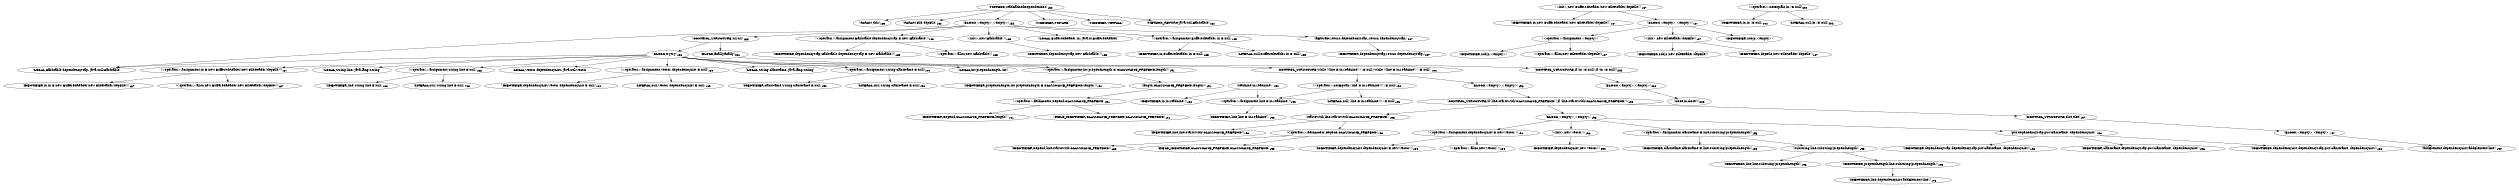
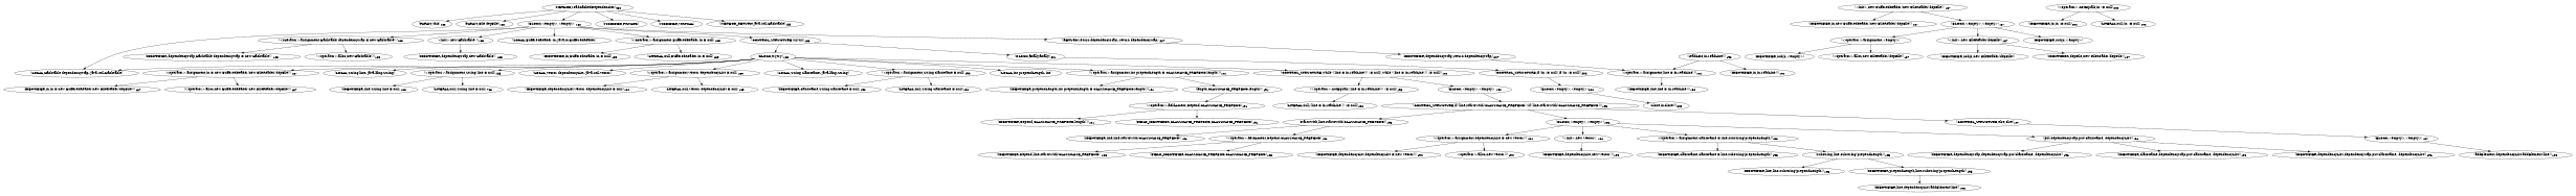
  digraph {
-   n1 [label=<(METHOD,readCachedDependencies)<SUB>182</SUB>>]
+   n1 [label=<(METHOD,readCachedDependencies)<SUB>482</SUB>>]
    n2 [label=<(PARAM,this)<SUB>183</SUB>>]
    n3 [label=<(PARAM,File depFile)<SUB>182</SUB>>]
    n4 [label=<(BLOCK,&lt;empty&gt;,&lt;empty&gt;)<SUB>182</SUB>>]
    n5 [label=<(MODIFIER,PRIVATE)>]
    n6 [label=<(MODIFIER,VIRTUAL)>]
    n7 [label=<(METHOD_RETURN,java.util.Hashtable)<SUB>182</SUB>>]
    n8 [label=<(LOCAL,Hashtable dependencyMap: java.util.Hashtable)>]
    n9 [label=<(&lt;operator&gt;.assignment,Hashtable dependencyMap = new Hashtable())<SUB>183</SUB>>]
    n10 [label=<(&lt;init&gt;,new Hashtable())<SUB>183</SUB>>]
    n11 [label=<(LOCAL,BufferedReader in: java.io.BufferedReader)>]
    n12 [label=<(&lt;operator&gt;.assignment,BufferedReader in = null)<SUB>185</SUB>>]
    n13 [label=<(CONTROL_STRUCTURE,try,try)<SUB>186</SUB>>]
    n14 [label=<(RETURN,return dependencyMap;,return dependencyMap;)<SUB>207</SUB>>]
    n15 [label=<(IDENTIFIER,dependencyMap,Hashtable dependencyMap = new Hashtable())<SUB>183</SUB>>]
    n16 [label=<(&lt;operator&gt;.alloc,new Hashtable())<SUB>183</SUB>>]
    n17 [label=<(IDENTIFIER,dependencyMap,new Hashtable())<SUB>183</SUB>>]
    n18 [label=<(IDENTIFIER,in,BufferedReader in = null)<SUB>185</SUB>>]
    n19 [label=<(LITERAL,null,BufferedReader in = null)<SUB>185</SUB>>]
    n20 [label=<(BLOCK,try,try)<SUB>186</SUB>>]
    n21 [label=<(BLOCK,finally,finally)<SUB>201</SUB>>]
    n22 [label=<(IDENTIFIER,dependencyMap,return dependencyMap;)<SUB>207</SUB>>]
    n23 [label=<(&lt;operator&gt;.assignment,in = new BufferedReader(new FileReader(depFile)))<SUB>187</SUB>>]
    n24 [label=<(LOCAL,String line: java.lang.String)>]
    n25 [label=<(&lt;operator&gt;.assignment,String line = null)<SUB>188</SUB>>]
    n26 [label=<(LOCAL,Vector dependencyList: java.util.Vector)>]
    n27 [label=<(&lt;operator&gt;.assignment,Vector dependencyList = null)<SUB>189</SUB>>]
    n28 [label=<(LOCAL,String className: java.lang.String)>]
    n29 [label=<(&lt;operator&gt;.assignment,String className = null)<SUB>190</SUB>>]
    n30 [label=<(LOCAL,int prependLength: int)>]
    n31 [label=<(&lt;operator&gt;.assignment,int prependLength = CLASSNAME_PREPEND.length())<SUB>191</SUB>>]
    n32 [label=<(CONTROL_STRUCTURE,while ((line = in.readLine()) != null),while ((line = in.readLine()) != null))<SUB>192</SUB>>]
    n33 [label=<(CONTROL_STRUCTURE,if (in != null),if (in != null))<SUB>202</SUB>>]
    n34 [label=<(IDENTIFIER,in,in = new BufferedReader(new FileReader(depFile)))<SUB>187</SUB>>]
    n35 [label=<(&lt;operator&gt;.alloc,new BufferedReader(new FileReader(depFile)))<SUB>187</SUB>>]
    n36 [label=<(&lt;init&gt;,new BufferedReader(new FileReader(depFile)))<SUB>187</SUB>>]
    n37 [label=<(IDENTIFIER,in,new BufferedReader(new FileReader(depFile)))<SUB>187</SUB>>]
    n38 [label=<(BLOCK,&lt;empty&gt;,&lt;empty&gt;)<SUB>187</SUB>>]
    n39 [label=<(IDENTIFIER,line,String line = null)<SUB>188</SUB>>]
    n40 [label=<(LITERAL,null,String line = null)<SUB>788</SUB>>]
    n41 [label=<(IDENTIFIER,dependencyList,Vector dependencyList = null)<SUB>182</SUB>>]
    n42 [label=<(LITERAL,null,Vector dependencyList = null)<SUB>189</SUB>>]
    n43 [label=<(IDENTIFIER,className,String className = null)<SUB>190</SUB>>]
    n44 [label=<(LITERAL,null,String className = null)<SUB>190</SUB>>]
    n45 [label=<(IDENTIFIER,prependLength,int prependLength = CLASSNAME_PREPEND.length())<SUB>191</SUB>>]
    n46 [label=<(length,CLASSNAME_PREPEND.length())<SUB>191</SUB>>]
    n47 [label=<(&lt;operator&gt;.notEquals,(line = in.readLine()) != null)<SUB>192</SUB>>]
    n48 [label=<(BLOCK,&lt;empty&gt;,&lt;empty&gt;)<SUB>192</SUB>>]
    n49 [label=<(&lt;operator&gt;.assignment,&lt;empty&gt;)>]
    n50 [label=<(&lt;init&gt;,new FileReader(depFile))<SUB>187</SUB>>]
    n51 [label=<(IDENTIFIER,$obj2,&lt;empty&gt;)>]
    n52 [label=<(IDENTIFIER,$obj2,&lt;empty&gt;)>]
    n53 [label=<(&lt;operator&gt;.alloc,new FileReader(depFile))<SUB>187</SUB>>]
    n54 [label=<(IDENTIFIER,$obj2,new FileReader(depFile))>]
    n55 [label=<(IDENTIFIER,depFile,new FileReader(depFile))<SUB>187</SUB>>]
    n56 [label=<(&lt;operator&gt;.fieldAccess,Depend.CLASSNAME_PREPEND)<SUB>191</SUB>>]
    n57 [label=<(IDENTIFIER,Depend,CLASSNAME_PREPEND.length())<SUB>191</SUB>>]
    n58 [label=<(FIELD_IDENTIFIER,CLASSNAME_PREPEND,CLASSNAME_PREPEND)<SUB>191</SUB>>]
    n59 [label=<(&lt;operator&gt;.assignment,line = in.readLine())<SUB>192</SUB>>]
    n60 [label=<(LITERAL,null,(line = in.readLine()) != null)<SUB>192</SUB>>]
    n61 [label=<(CONTROL_STRUCTURE,if (line.startsWith(CLASSNAME_PREPEND)),if (line.startsWith(CLASSNAME_PREPEND)))<SUB>193</SUB>>]
    n62 [label=<(IDENTIFIER,line,line = in.readLine())<SUB>192</SUB>>]
    n63 [label=<(readLine,in.readLine())<SUB>192</SUB>>]
    n64 [label=<(IDENTIFIER,in,in.readLine())<SUB>192</SUB>>]
    n65 [label=<(startsWith,line.startsWith(CLASSNAME_PREPEND))<SUB>193</SUB>>]
    n66 [label=<(BLOCK,&lt;empty&gt;,&lt;empty&gt;)<SUB>193</SUB>>]
    n67 [label=<(CONTROL_STRUCTURE,else,else)<SUB>197</SUB>>]
    n68 [label=<(IDENTIFIER,line,line.startsWith(CLASSNAME_PREPEND))<SUB>196</SUB>>]
    n69 [label=<(&lt;operator&gt;.fieldAccess,Depend.CLASSNAME_PREPEND)<SUB>193</SUB>>]
    n70 [label=<(&lt;operator&gt;.assignment,dependencyList = new Vector())<SUB>194</SUB>>]
    n71 [label=<(&lt;init&gt;,new Vector())<SUB>194</SUB>>]
    n72 [label=<(&lt;operator&gt;.assignment,className = line.substring(prependLength))<SUB>195</SUB>>]
    n73 [label=<(put,dependencyMap.put(className, dependencyList))<SUB>196</SUB>>]
    n74 [label=<(BLOCK,&lt;empty&gt;,&lt;empty&gt;)<SUB>197</SUB>>]
    n75 [label=<(IDENTIFIER,Depend,line.startsWith(CLASSNAME_PREPEND))<SUB>183</SUB>>]
    n76 [label=<(FIELD_IDENTIFIER,CLASSNAME_PREPEND,CLASSNAME_PREPEND)<SUB>193</SUB>>]
    n77 [label=<(IDENTIFIER,dependencyList,dependencyList = new Vector())<SUB>194</SUB>>]
    n78 [label=<(&lt;operator&gt;.alloc,new Vector())<SUB>194</SUB>>]
-   n79 [label=<(IDENTIFIER,dependencyList,new Vector())<SUB>994</SUB>>]
+   n79 [label=<(IDENTIFIER,dependencyList,new Vector())<SUB>194</SUB>>]
    n80 [label=<(IDENTIFIER,className,className = line.substring(prependLength))<SUB>195</SUB>>]
    n81 [label=<(substring,line.substring(prependLength))<SUB>195</SUB>>]
    n82 [label=<(IDENTIFIER,dependencyMap,dependencyMap.put(className, dependencyList))<SUB>196</SUB>>]
    n83 [label=<(IDENTIFIER,className,dependencyMap.put(className, dependencyList))<SUB>196</SUB>>]
    n84 [label=<(IDENTIFIER,dependencyList,dependencyMap.put(className, dependencyList))<SUB>196</SUB>>]
    n85 [label=<(IDENTIFIER,line,line.substring(prependLength))<SUB>195</SUB>>]
    n86 [label=<(IDENTIFIER,prependLength,line.substring(prependLength))<SUB>195</SUB>>]
    n87 [label=<(IDENTIFIER,line,dependencyList.addElement(line))<SUB>198</SUB>>]
    n88 [label=<(addElement,dependencyList.addElement(line))<SUB>194</SUB>>]
    n89 [label=<(BLOCK,&lt;empty&gt;,&lt;empty&gt;)<SUB>202</SUB>>]
    n90 [label=<(&lt;operator&gt;.notEquals,in != null)<SUB>202</SUB>>]
    n91 [label=<(IDENTIFIER,in,in != null)<SUB>202</SUB>>]
    n92 [label=<(LITERAL,null,in != null)<SUB>202</SUB>>]
    n93 [label=<(close,in.close())<SUB>203</SUB>>]
    n1 -> n2
    n1 -> n3
    n1 -> n4
    n1 -> n5
    n1 -> n6
    n1 -> n7
    n4 -> n8
    n4 -> n9
    n4 -> n10
    n4 -> n11
    n4 -> n12
    n4 -> n13
    n4 -> n14
    n9 -> n15
    n9 -> n16
    n10 -> n17
    n12 -> n18
    n12 -> n19
    n13 -> n20
    n13 -> n21
    n14 -> n22
    n20 -> n8
    n20 -> n23
    n20 -> n24
    n20 -> n25
    n20 -> n26
    n20 -> n27
    n20 -> n28
    n20 -> n29
    n20 -> n30
    n20 -> n31
    n20 -> n32
    n21 -> n33
    n23 -> n34
    n23 -> n35
    n25 -> n39
    n25 -> n40
    n27 -> n41
    n27 -> n42
    n29 -> n43
    n29 -> n44
    n31 -> n45
    n31 -> n46
    n32 -> n47
    n32 -> n48
    n33 -> n89
    n36 -> n37
    n36 -> n38
    n38 -> n49
    n38 -> n50
    n38 -> n51
    n46 -> n56
-   n47 -> n59
+   n22 -> n59
    n47 -> n60
    n48 -> n61
    n49 -> n52
    n49 -> n53
    n50 -> n54
    n50 -> n55
    n56 -> n57
    n56 -> n58
    n59 -> n62
    n61 -> n65
    n61 -> n66
    n61 -> n67
    n63 -> n59
    n63 -> n64
    n65 -> n68
    n65 -> n69
    n66 -> n70
    n66 -> n71
    n66 -> n72
    n66 -> n73
    n67 -> n74
    n69 -> n75
    n69 -> n76
    n70 -> n77
    n70 -> n78
    n71 -> n79
    n72 -> n80
    n72 -> n81
    n73 -> n82
    n73 -> n83
    n73 -> n84
    n74 -> n88
    n81 -> n85
    n81 -> n86
    n86 -> n87
    n89 -> n93
    n90 -> n91
    n90 -> n92
  }
